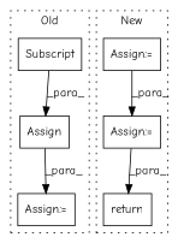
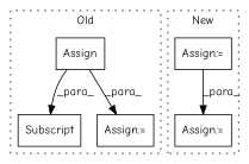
  digraph {
    fontname="Comic Neue"
    node [a=68 fontname="Comic Neue" l=4 shape=box]
    edge [fontname="Comic Neue"]
    n1 [a=85 label=Assign s=2435]
    n2 [a=63 l="33,0" label=Subscript s="2435,0"]
    n3 [label="Assign:=" s=2431]
-   n4 [a=93 l=7 label=return s=5716]
    n5 [l=3 label="Assign:=" s=5441]
    n6 [l=3 label="Assign:=" s=5636]
    subgraph cluster_1 {
      label=Old
      style=dotted
      n1
      n2
      n3
    }
    subgraph cluster_2 {
      label=New
      style=dotted
-     n4
      n5
      n6
    }
-   n2 -> n1 [label=_para_]
+   n1 -> n2 [label=_para_]
    n1 -> n3 [label=_para_]
    n5 -> n6 [label=_para_]
-   n6 -> n4 [label=_para_]
  }
